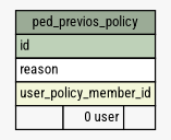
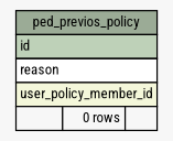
  digraph {
    bgcolor="#f7f7f7"
    fontname="Roboto Condensed"
    fontsize=11
    nodesep=0.18
    rankdir=RL
    ranksep=0.46
-   n1 [fontname="Roboto Condensed" fontsize=11 label=<     <TABLE BORDER="0" CELLBORDER="1" CELLSPACING="0" BGCOLOR="#ffffff">       <TR><TD COLSPAN="3" BGCOLOR="#9bab96" ALIGN="CENTER">ped_previos_policy</TD></TR>       <TR><TD PORT="id" COLSPAN="3" BGCOLOR="#bed1b8" ALIGN="LEFT">id</TD></TR>       <TR><TD PORT="reason" COLSPAN="3" ALIGN="LEFT">reason</TD></TR>       <TR><TD PORT="user_policy_member_id" COLSPAN="3" BGCOLOR="#f4f7da" ALIGN="LEFT">user_policy_member_id</TD></TR>       <TR><TD ALIGN="LEFT" BGCOLOR="#f7f7f7">  </TD><TD ALIGN="RIGHT" BGCOLOR="#f7f7f7">0 user</TD><TD ALIGN="RIGHT" BGCOLOR="#f7f7f7">  </TD></TR>     </TABLE>> shape=plaintext]
+   n1 [fontname="Roboto Condensed" fontsize=11 label=<     <TABLE BORDER="0" CELLBORDER="1" CELLSPACING="0" BGCOLOR="#ffffff">       <TR><TD COLSPAN="3" BGCOLOR="#9bab96" ALIGN="CENTER">ped_previos_policy</TD></TR>       <TR><TD PORT="id" COLSPAN="3" BGCOLOR="#bed1b8" ALIGN="LEFT">id</TD></TR>       <TR><TD PORT="reason" COLSPAN="3" ALIGN="LEFT">reason</TD></TR>       <TR><TD PORT="user_policy_member_id" COLSPAN="3" BGCOLOR="#f4f7da" ALIGN="LEFT">user_policy_member_id</TD></TR>       <TR><TD ALIGN="LEFT" BGCOLOR="#f7f7f7">  </TD><TD ALIGN="RIGHT" BGCOLOR="#f7f7f7">0 rows</TD><TD ALIGN="RIGHT" BGCOLOR="#f7f7f7">  </TD></TR>     </TABLE>> shape=plaintext]
  }
